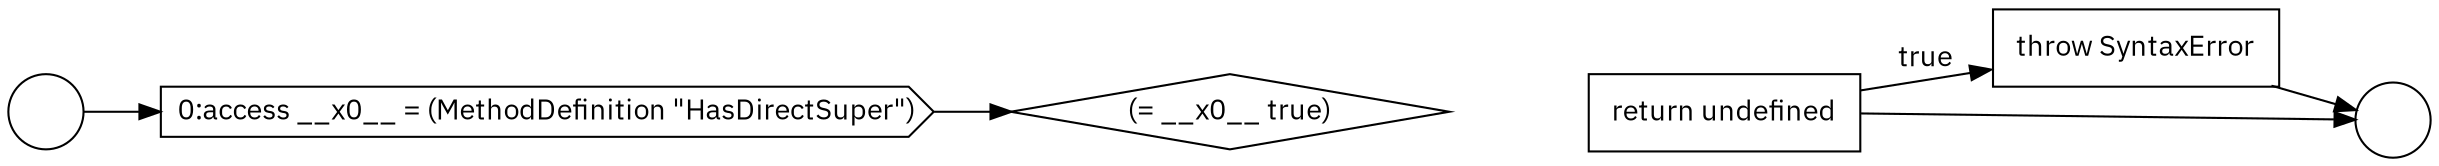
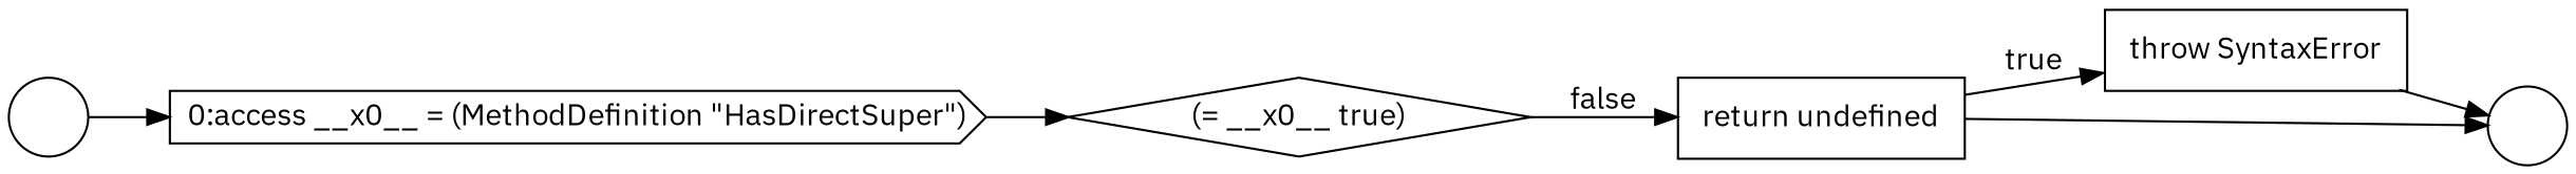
  digraph {
    fontname="IBM Plex Sans"
    rankdir=LR
    node [color=black fillcolor=white fontname="IBM Plex Sans" shape=none style=filled]
    edge [color=black fontname="IBM Plex Sans"]
    n1 [label=<<font color="black">0:access __x0__ = (MethodDefinition &quot;HasDirectSuper&quot;)</font>> shape=cds]
    n2 [label=<<font color="black">(= __x0__ true)</font>> shape=diamond]
    n3 [label=<<font color="black">     <table border="0" cellborder="1" cellspacing="0" cellpadding="10">       <tr><td align="left">return undefined</td></tr>     </table>   </font>> margin=0]
    n4 [label=<<font color="black">     <table border="0" cellborder="1" cellspacing="0" cellpadding="10">       <tr><td align="left">throw SyntaxError</td></tr>     </table>   </font>> margin=0]
    n5 [label=" " shape=circle]
    n6 [label=" " shape=circle]
    n1 -> n2
+   n2 -> n3 [label=<<font color="black">false</font>>]
    n3 -> n4 [label=<<font color="black">true</font>>]
    n3 -> n5
    n4 -> n5
    n6 -> n1
  }
